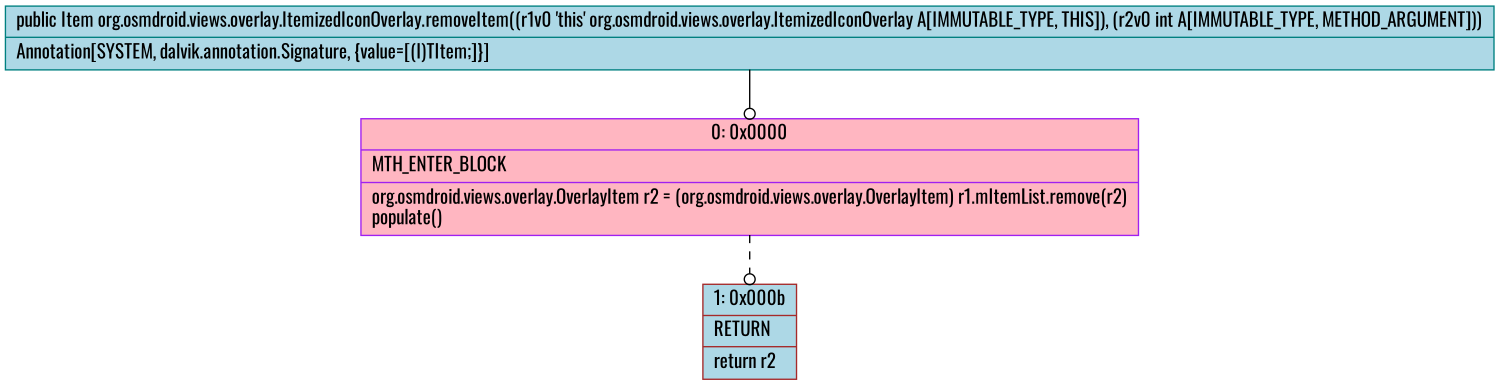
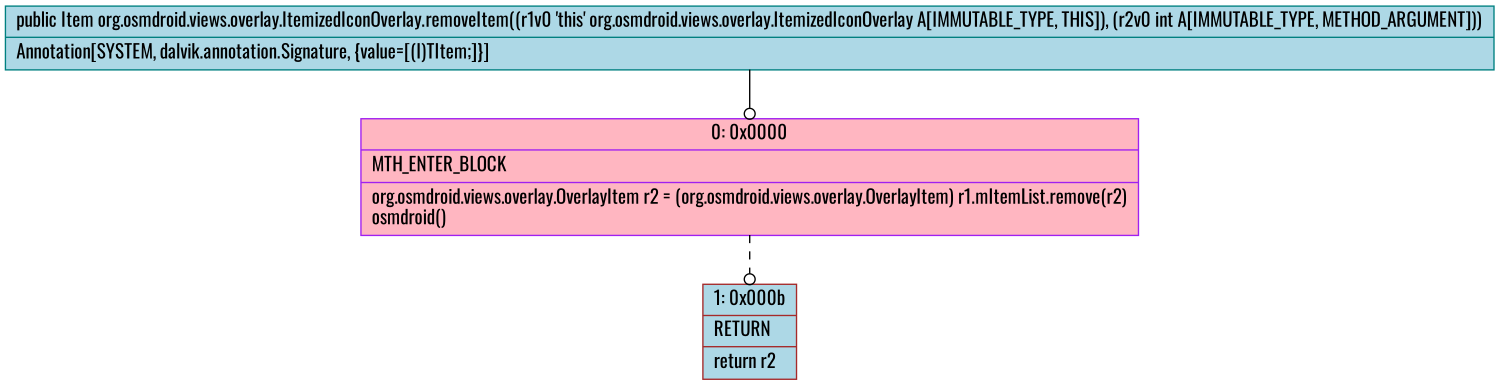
  digraph {
    fontname=Oswald
    node [shape=record style=filled fillcolor=lightblue fontname=Oswald]
    edge [arrowhead=odot fontname=Oswald]
-   n1 [label="{0\:\ 0x0000|MTH_ENTER_BLOCK\l|org.osmdroid.views.overlay.OverlayItem r2 = (org.osmdroid.views.overlay.OverlayItem) r1.mItemList.remove(r2)\lpopulate()\l}" fillcolor=lightpink color=purple]
+   n1 [label="{0\:\ 0x0000|MTH_ENTER_BLOCK\l|org.osmdroid.views.overlay.OverlayItem r2 = (org.osmdroid.views.overlay.OverlayItem) r1.mItemList.remove(r2)\losmdroid()\l}" fillcolor=lightpink color=purple]
    n2 [label="{1\:\ 0x000b|RETURN\l|return r2\l}" color=brown]
    n3 [label="{public Item org.osmdroid.views.overlay.ItemizedIconOverlay.removeItem((r1v0 'this' org.osmdroid.views.overlay.ItemizedIconOverlay A[IMMUTABLE_TYPE, THIS]), (r2v0 int A[IMMUTABLE_TYPE, METHOD_ARGUMENT]))  | Annotation[SYSTEM, dalvik.annotation.Signature, \{value=[(I)TItem;]\}]\l}" color=teal]
    n1 -> n2 [style=dashed]
    n3 -> n1 [style=solid]
  }
